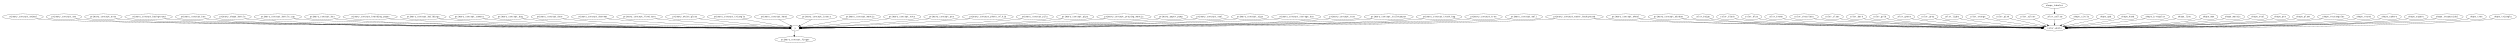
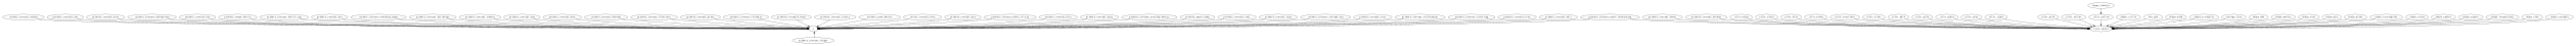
  strict digraph {
    fontname="Liberation Mono"
    node [fontname="Liberation Mono"]
    edge [fontname="Liberation Mono"]
    primary_concept_animal
    y
    primary_concept_ant
    primary_concept_ants
    primary_concept_background
    primary_concept_bee
    n7 [label=primary_shape_bottle]
    primary_concept_bottle_cap
    primary_concept_box
    primary_concept_branding_paper
    primary_concept_buildings
    primary_concept_camera
    primary_concept_dog
    primary_concept_door
    primary_concept_doormat
    primary_concept_finger
    primary_concept_furniture
-   primary_concept_glass [label=primary_white_glass]
+   primary_concept_glass
    n19 [label=primary_concept_triangle]
-   primary_concept_hand
+   primary_concept_hand [label=primary_triangle_hand]
    primary_concept_insect
-   primary_concept_mantis
-   primary_concept_note
+   primary_concept_mantis [label=primary_pink_mantis]
+   primary_concept_note [label=insect_concept_note]
    primary_concept_pen
    primary_concept_photo_of_kid
    primary_concept_pile
    primary_concept_pipe
    primary_concept_praying_mantis
    n29 [label=primary_paper_pump]
    primary_concept_seal
    primary_concept_sign
    primary_concept_storage_box
    primary_concept_text
    primary_concept_toiletpaper
    primary_concept_trash_bag
    primary_concept_tree
    primary_concept_wall
    primary_concept_water_background
    color_white
    primary_concept_wheel
    primary_concept_window
    color_beige
    color_black
    color_blue
    color_brown
    color_chocolate
    color_clear
    color_dark
    color_gold
    color_green
    color_grey
    color_light
-   color_orange
    color_pink
    color_silver
    color_yellow
    shape_circle
-   shape_god
+   shape_god [label=bee_god]
    shape_hand
    shape_irregular
-   shape_line
+   shape_line [label=storage_line]
    shape_man
    shape_mantis
    shape_oval
    shape_pen
    shape_plant
    shape_rectangular
    shape_round
    shape_sphere
    shape_square
    shape_trapezoidal
    shape_tree
    shape_triangle
    shape_tubular
    primary_concept_animal -> y
    primary_concept_ant -> y
    primary_concept_ants -> y
    primary_concept_background -> y
    primary_concept_bee -> y
    n7 -> y
    primary_concept_bottle_cap -> y
    primary_concept_box -> y
    primary_concept_branding_paper -> y
    primary_concept_buildings -> y
    primary_concept_camera -> y
    primary_concept_dog -> y
    primary_concept_door -> y
    primary_concept_doormat -> y
-   y -> primary_concept_finger
+   primary_concept_finger -> y
    primary_concept_furniture -> y
    primary_concept_glass -> y
    n19 -> y
    primary_concept_hand -> y
    primary_concept_insect -> y
    primary_concept_mantis -> y
    primary_concept_note -> y
    primary_concept_pen -> y
    primary_concept_photo_of_kid -> y
    primary_concept_pile -> y
    primary_concept_pipe -> y
    primary_concept_praying_mantis -> y
    n29 -> y
    primary_concept_seal -> y
    primary_concept_sign -> y
    primary_concept_storage_box -> y
    primary_concept_text -> y
    primary_concept_toiletpaper -> y
    primary_concept_trash_bag -> y
    primary_concept_tree -> y
    primary_concept_wall -> y
    primary_concept_water_background -> y
    primary_concept_water_background -> color_white
    primary_concept_wheel -> color_white
    primary_concept_window -> color_white
    color_beige -> color_white
    color_black -> color_white
    color_blue -> color_white
    color_brown -> color_white
    color_chocolate -> color_white
    color_clear -> color_white
    color_dark -> color_white
    color_gold -> color_white
    color_green -> color_white
    color_grey -> color_white
    color_light -> color_white
-   color_orange -> color_white
    color_pink -> color_white
    color_silver -> color_white
    color_yellow -> color_white
    shape_circle -> color_white
    shape_god -> color_white
    shape_hand -> color_white
    shape_irregular -> color_white
    shape_line -> color_white
    shape_man -> color_white
    shape_mantis -> color_white
    shape_oval -> color_white
    shape_pen -> color_white
    shape_plant -> color_white
    shape_rectangular -> color_white
    shape_round -> color_white
    shape_sphere -> color_white
    shape_square -> color_white
    shape_trapezoidal -> color_white
    shape_tree -> color_white
    shape_triangle -> color_white
    shape_tubular -> color_yellow
  }
